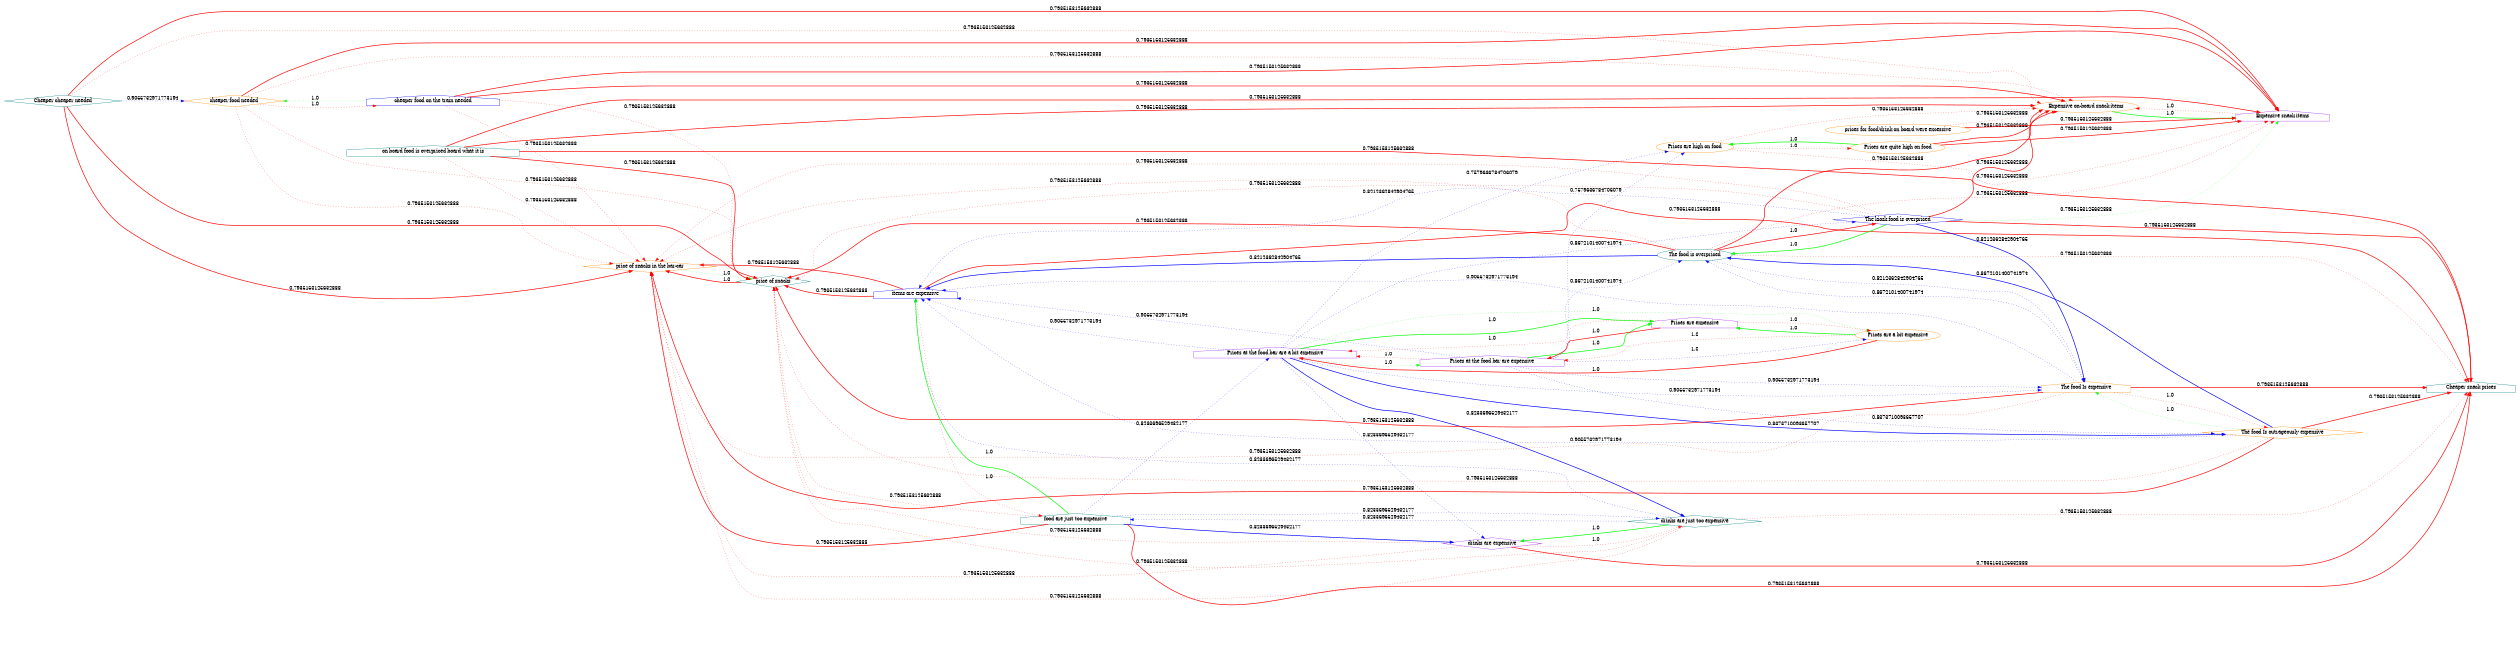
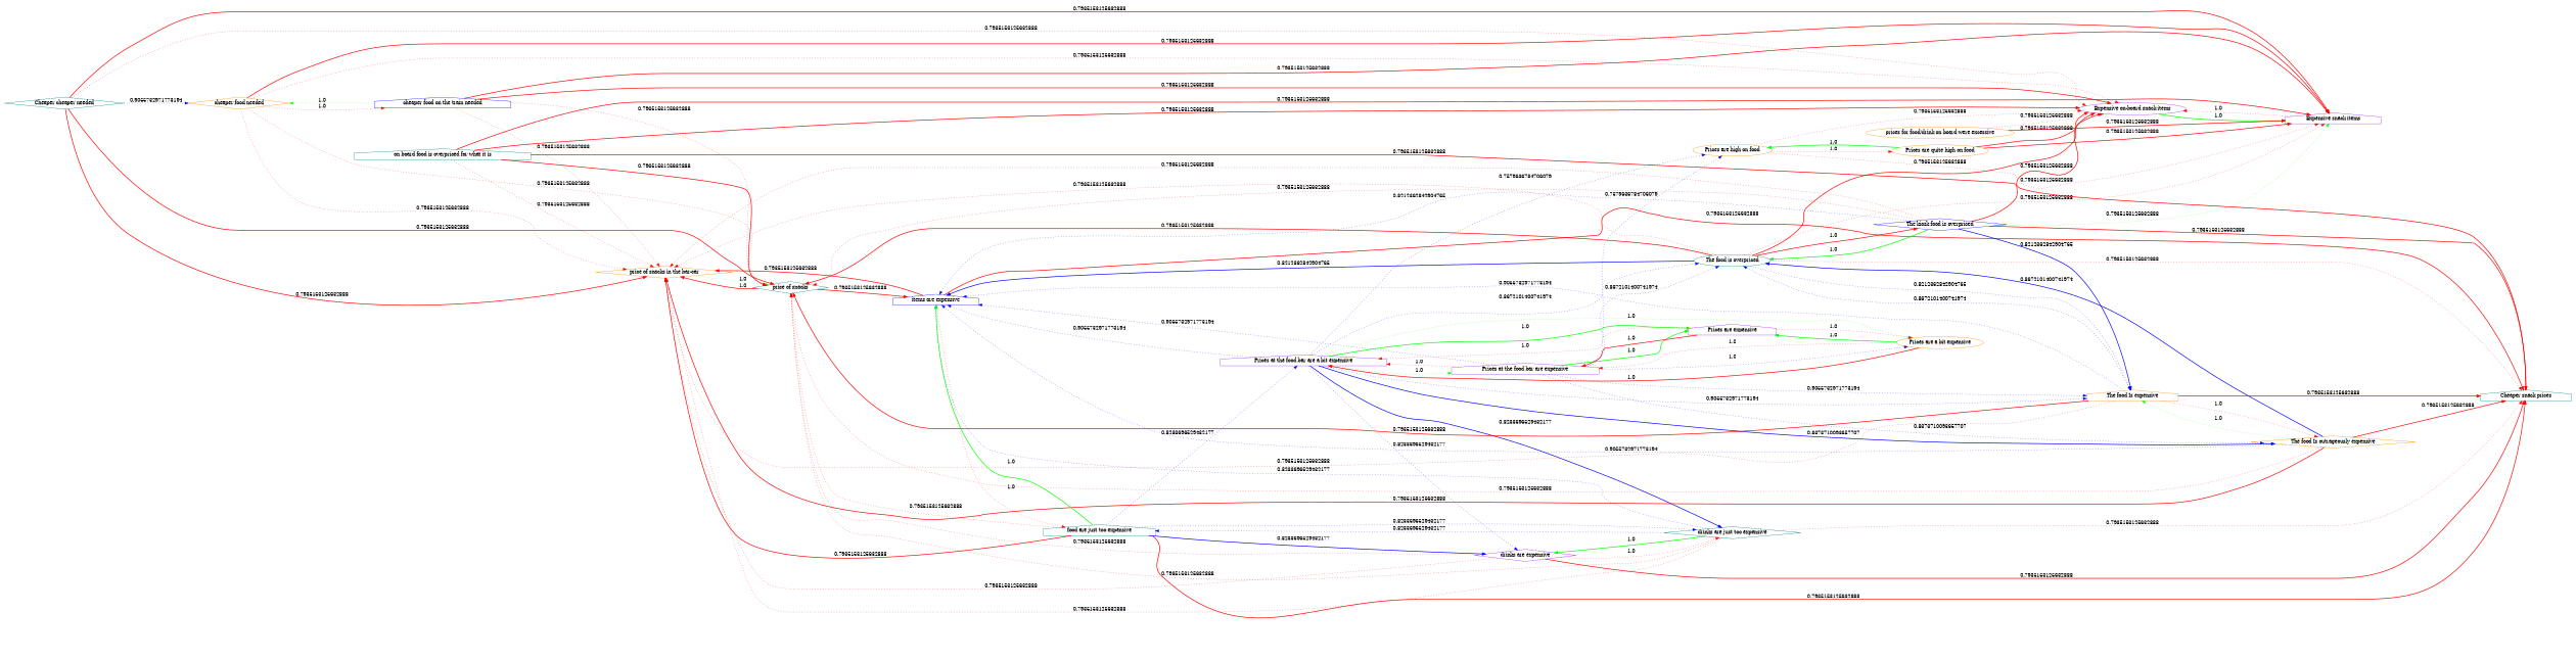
  digraph {
    rankdir=LR
    node [color=darkorange shape=house]
    edge [color=red style=dotted]
    n1 [color=teal label="Cheaper cheaper needed" shape=diamond]
-   "Expensive on-board snack items" [shape=ellipse]
+   "Expensive on-board snack items" [color=purple shape=ellipse]
    "Expensive snack items" [color=purple]
    "cheaper food needed" [shape=diamond]
    "price of snacks in the bar-car" [shape=diamond]
    "price of snacks" [color=teal shape=diamond]
    "cheaper food on the train needed" [color=blue]
    "Prices are quite high on food" [shape=ellipse]
    "Prices are high on food" [shape=ellipse]
    "Prices at the food bar are a bit expensive" [color=purple]
    "Prices at the food bar are expensive" [color=purple]
    "Prices are expensive" [color=purple]
    "Prices are a bit expensive" [shape=ellipse]
    "The food Is outrageously expensive" [shape=diamond]
    "The food Is expensive"
    "The food is overpriced" [color=teal shape=ellipse]
    "drinks are just too expensive" [color=teal shape=diamond]
    "drinks are expensive" [color=purple shape=diamond]
    n19 [color=blue label="items are expensive"]
    "Cheaper snack prices" [color=teal]
    "The kiosk food is overpriced" [color=blue shape=diamond]
    "food are just too expensive" [color=teal]
-   "on board food is overpriced for what it is" [color=teal label="on board food is overpriced board what it is"]
+   "on board food is overpriced for what it is" [color=teal]
    "prices for food/drink on board were excessive" [shape=ellipse]
    n1 -> "Expensive on-board snack items" [label=0.7935153125632888]
    n1 -> "Expensive snack items" [label=0.7935153125632888 style=bold]
    n1 -> "cheaper food needed" [color=blue label=0.9055732971773194]
    n1 -> "price of snacks in the bar-car" [label=0.7935153125632888 style=bold]
    n1 -> "price of snacks" [label=0.7935153125632888 style=bold]
    "Expensive on-board snack items" -> "Expensive snack items" [color=green label=1.0 style=bold]
    "Expensive snack items" -> "Expensive on-board snack items" [label=1.0]
    "cheaper food needed" -> "Expensive on-board snack items" [label=0.7935153125632888]
    "cheaper food needed" -> "Expensive snack items" [label=0.7935153125632888 style=bold]
    "cheaper food needed" -> "price of snacks in the bar-car" [label=0.7935153125632888]
    "cheaper food needed" -> "price of snacks" [label=0.7935153125632888]
    "cheaper food needed" -> "cheaper food on the train needed" [label=1.0]
    "price of snacks in the bar-car" -> "price of snacks" [color=green label=1.0]
    "price of snacks" -> "price of snacks in the bar-car" [label=1.0 style=bold]
    "cheaper food on the train needed" -> "Expensive on-board snack items" [label=0.7935153125632888 style=bold]
    "cheaper food on the train needed" -> "Expensive snack items" [label=0.7935153125632888 style=bold]
    "cheaper food on the train needed" -> "cheaper food needed" [color=green label=1.0]
    "cheaper food on the train needed" -> "price of snacks in the bar-car" [label=0.7935153125632888]
    "cheaper food on the train needed" -> "price of snacks" [label=0.7935153125632888]
    "Prices are quite high on food" -> "Expensive on-board snack items" [label=0.7935153125632888 style=bold]
    "Prices are quite high on food" -> "Expensive snack items" [label=0.7935153125632888 style=bold]
    "Prices are quite high on food" -> "Prices are high on food" [color=green label=1.0 style=bold]
    "Prices are high on food" -> "Expensive on-board snack items" [label=0.7935153125632888]
    "Prices are high on food" -> "Expensive snack items" [label=0.7935153125632888]
    "Prices are high on food" -> "Prices are quite high on food" [label=1.0]
    "Prices at the food bar are a bit expensive" -> "Prices are high on food" [color=blue label=0.7579636784706079]
    "Prices at the food bar are a bit expensive" -> "Prices at the food bar are expensive" [color=green label=1.0]
    "Prices at the food bar are a bit expensive" -> "Prices are expensive" [color=green label=1.0 style=bold]
    "Prices at the food bar are a bit expensive" -> "Prices are a bit expensive" [color=green label=1.0]
    "Prices at the food bar are a bit expensive" -> "The food Is outrageously expensive" [color=blue label=0.8373710093657707 style=bold]
    "Prices at the food bar are a bit expensive" -> "The food Is expensive" [color=blue label=0.9055732971773194]
-   "Prices at the food bar are a bit expensive" -> "The kiosk food is overpriced" [color=blue label=0.8672101400741974]
+   "Prices at the food bar are a bit expensive" -> "The food is overpriced" [color=blue label=0.8672101400741974]
    "Prices at the food bar are a bit expensive" -> "drinks are just too expensive" [color=blue label=0.8233696529432177 style=bold]
    "Prices at the food bar are a bit expensive" -> "drinks are expensive" [color=blue label=0.8233696529432177]
    "Prices at the food bar are a bit expensive" -> n19 [color=blue label=0.9055732971773194]
    "Prices at the food bar are expensive" -> "Prices are high on food" [color=blue label=0.7579636784706079]
    "Prices at the food bar are expensive" -> "Prices at the food bar are a bit expensive" [label=1.0]
    "Prices at the food bar are expensive" -> "Prices are expensive" [color=green label=1.0 style=bold]
    "Prices at the food bar are expensive" -> "Prices are a bit expensive" [color=blue label=1.0]
    "Prices at the food bar are expensive" -> "The food Is outrageously expensive" [color=blue label=0.8373710093657707]
    "Prices at the food bar are expensive" -> "The food Is expensive" [color=blue label=0.9055732971773194]
    "Prices at the food bar are expensive" -> "The food is overpriced" [color=blue label=0.8672101400741974]
    "Prices at the food bar are expensive" -> n19 [color=blue label=0.9055732971773194]
    "Prices are expensive" -> "Prices at the food bar are a bit expensive" [label=1.0]
    "Prices are expensive" -> "Prices at the food bar are expensive" [label=1.0 style=bold]
    "Prices are expensive" -> "Prices are a bit expensive" [label=1.0]
    "Prices are a bit expensive" -> "Prices at the food bar are a bit expensive" [label=1.0 style=bold]
    "Prices are a bit expensive" -> "Prices at the food bar are expensive" [label=1.0]
    "Prices are a bit expensive" -> "Prices are expensive" [color=green label=1.0 style=bold]
    "The food Is outrageously expensive" -> "price of snacks in the bar-car" [label=0.7935153125632888 style=bold]
    "The food Is outrageously expensive" -> "price of snacks" [label=0.7935153125632888]
    "The food Is outrageously expensive" -> "The food Is expensive" [color=green label=1.0]
    "The food Is outrageously expensive" -> "The food is overpriced" [color=blue label=0.8672101400741974 style=bold]
    "The food Is outrageously expensive" -> n19 [color=blue label=0.9055732971773194]
    "The food Is outrageously expensive" -> "Cheaper snack prices" [label=0.7935153125632888 style=bold]
    "The food Is expensive" -> "price of snacks in the bar-car" [label=0.7935153125632888]
    "The food Is expensive" -> "price of snacks" [label=0.7935153125632888 style=bold]
    "The food Is expensive" -> "The food Is outrageously expensive" [label=1.0]
    "The food Is expensive" -> "The food is overpriced" [color=blue label=0.8672101400741974]
    "The food Is expensive" -> n19 [color=blue label=0.9055732971773194]
    "The food Is expensive" -> "Cheaper snack prices" [label=0.7935153125632888 style=bold]
    "The food is overpriced" -> "Expensive on-board snack items" [label=0.7935153125632888 style=bold]
    "The food is overpriced" -> "Expensive snack items" [label=0.7935153125632888]
    "The food is overpriced" -> "price of snacks in the bar-car" [label=0.7935153125632888]
    "The food is overpriced" -> "price of snacks" [label=0.7935153125632888 style=bold]
    "The food is overpriced" -> "The food Is expensive" [color=blue label=0.8212362842904765]
    "The food is overpriced" -> n19 [color=blue label=0.8212362842904765 style=bold]
    "The food is overpriced" -> "Cheaper snack prices" [label=0.7935153125632888]
    "The food is overpriced" -> "The kiosk food is overpriced" [label=1.0 style=bold]
    "drinks are just too expensive" -> "price of snacks in the bar-car" [label=0.7935153125632888]
    "drinks are just too expensive" -> "price of snacks" [label=0.7935153125632888]
    "drinks are just too expensive" -> "drinks are expensive" [color=green label=1.0 style=bold]
    "drinks are just too expensive" -> n19 [color=blue label=0.8233696529432177]
    "drinks are just too expensive" -> "Cheaper snack prices" [label=0.7935153125632888]
    "drinks are just too expensive" -> "food are just too expensive" [color=blue label=0.8233696529432177]
    "drinks are expensive" -> "price of snacks in the bar-car" [label=0.7935153125632888]
    "drinks are expensive" -> "price of snacks" [label=0.7935153125632888]
    "drinks are expensive" -> "drinks are just too expensive" [label=1.0]
    "drinks are expensive" -> "Cheaper snack prices" [label=0.7935153125632888 style=bold]
    n19 -> "price of snacks in the bar-car" [label=0.7935153125632888 style=bold]
-   n19 -> "price of snacks" [label=0.7935153125632888 style=bold]
+   "price of snacks" -> n19 [label=0.7935153125632888 style=bold]
    n19 -> "Cheaper snack prices" [label=0.7935153125632888 style=bold]
    n19 -> "food are just too expensive" [label=1.0]
    "The kiosk food is overpriced" -> "Expensive on-board snack items" [label=0.7935153125632888 style=bold]
    "The kiosk food is overpriced" -> "Expensive snack items" [color=green label=0.7935153125632888]
    "The kiosk food is overpriced" -> "price of snacks in the bar-car" [label=0.7935153125632888]
    "The kiosk food is overpriced" -> "price of snacks" [label=0.7935153125632888]
    "The kiosk food is overpriced" -> "The food Is expensive" [color=blue label=0.8212362842904765 style=bold]
    "The kiosk food is overpriced" -> "The food is overpriced" [color=green label=1.0 style=bold]
    "The kiosk food is overpriced" -> n19 [color=blue label=0.8212362842904765]
    "The kiosk food is overpriced" -> "Cheaper snack prices" [label=0.7935153125632888 style=bold]
    "food are just too expensive" -> "price of snacks in the bar-car" [label=0.7935153125632888 style=bold]
    "food are just too expensive" -> "price of snacks" [label=0.7935153125632888]
    "food are just too expensive" -> "Prices at the food bar are a bit expensive" [color=blue label=0.8233696529432177]
    "food are just too expensive" -> "drinks are just too expensive" [color=blue label=0.8233696529432177]
    "food are just too expensive" -> "drinks are expensive" [color=blue label=0.8233696529432177 style=bold]
    "food are just too expensive" -> n19 [color=green label=1.0 style=bold]
    "food are just too expensive" -> "Cheaper snack prices" [label=0.7935153125632888 style=bold]
    "on board food is overpriced for what it is" -> "Expensive on-board snack items" [label=0.7935153125632888 style=bold]
    "on board food is overpriced for what it is" -> "Expensive snack items" [label=0.7935153125632888 style=bold]
    "on board food is overpriced for what it is" -> "price of snacks in the bar-car" [label=0.7935153125632888]
    "on board food is overpriced for what it is" -> "price of snacks" [label=0.7935153125632888 style=bold]
    "on board food is overpriced for what it is" -> "Cheaper snack prices" [label=0.7935153125632888 style=bold]
    "prices for food/drink on board were excessive" -> "Expensive on-board snack items" [label=0.7935153125632888]
    "prices for food/drink on board were excessive" -> "Expensive snack items" [label=0.7935153125632888 style=bold]
  }
